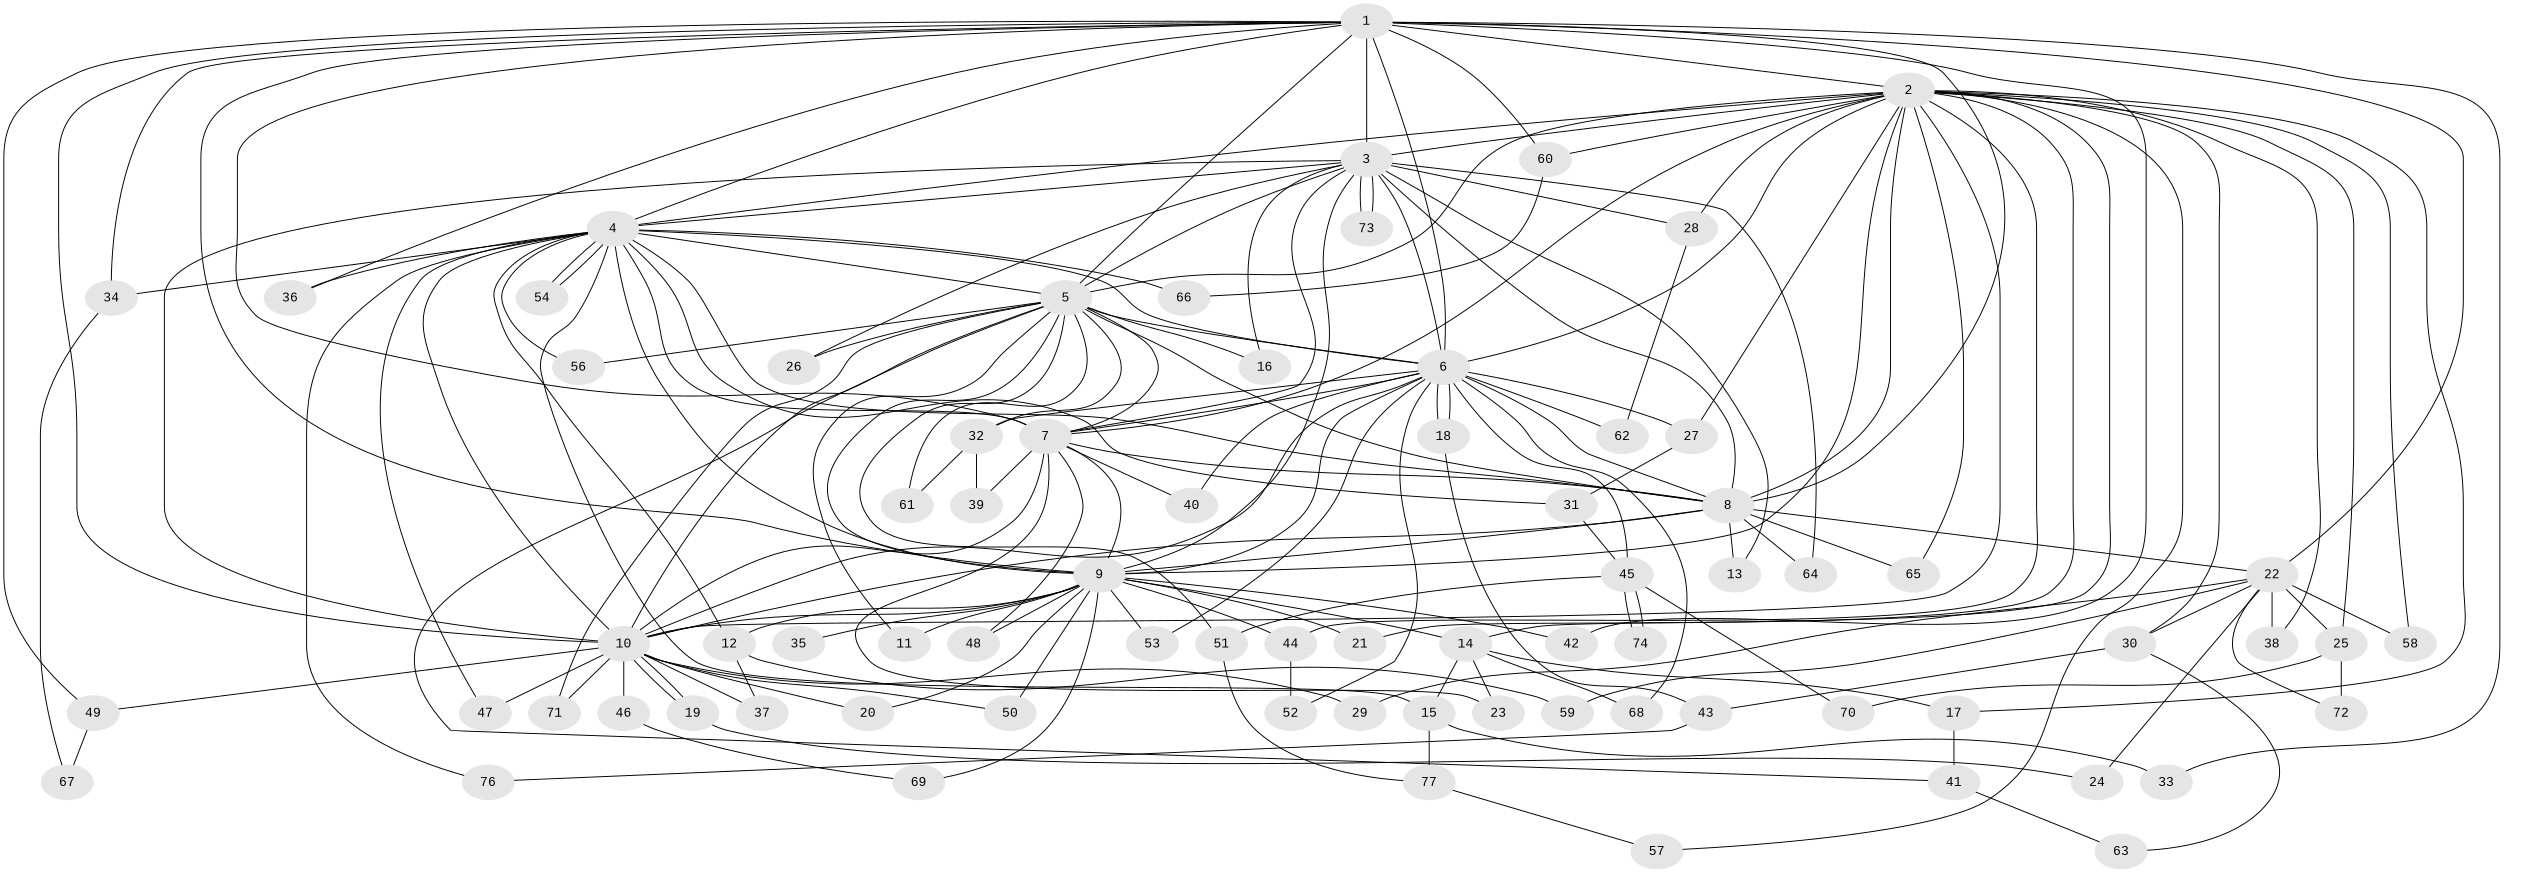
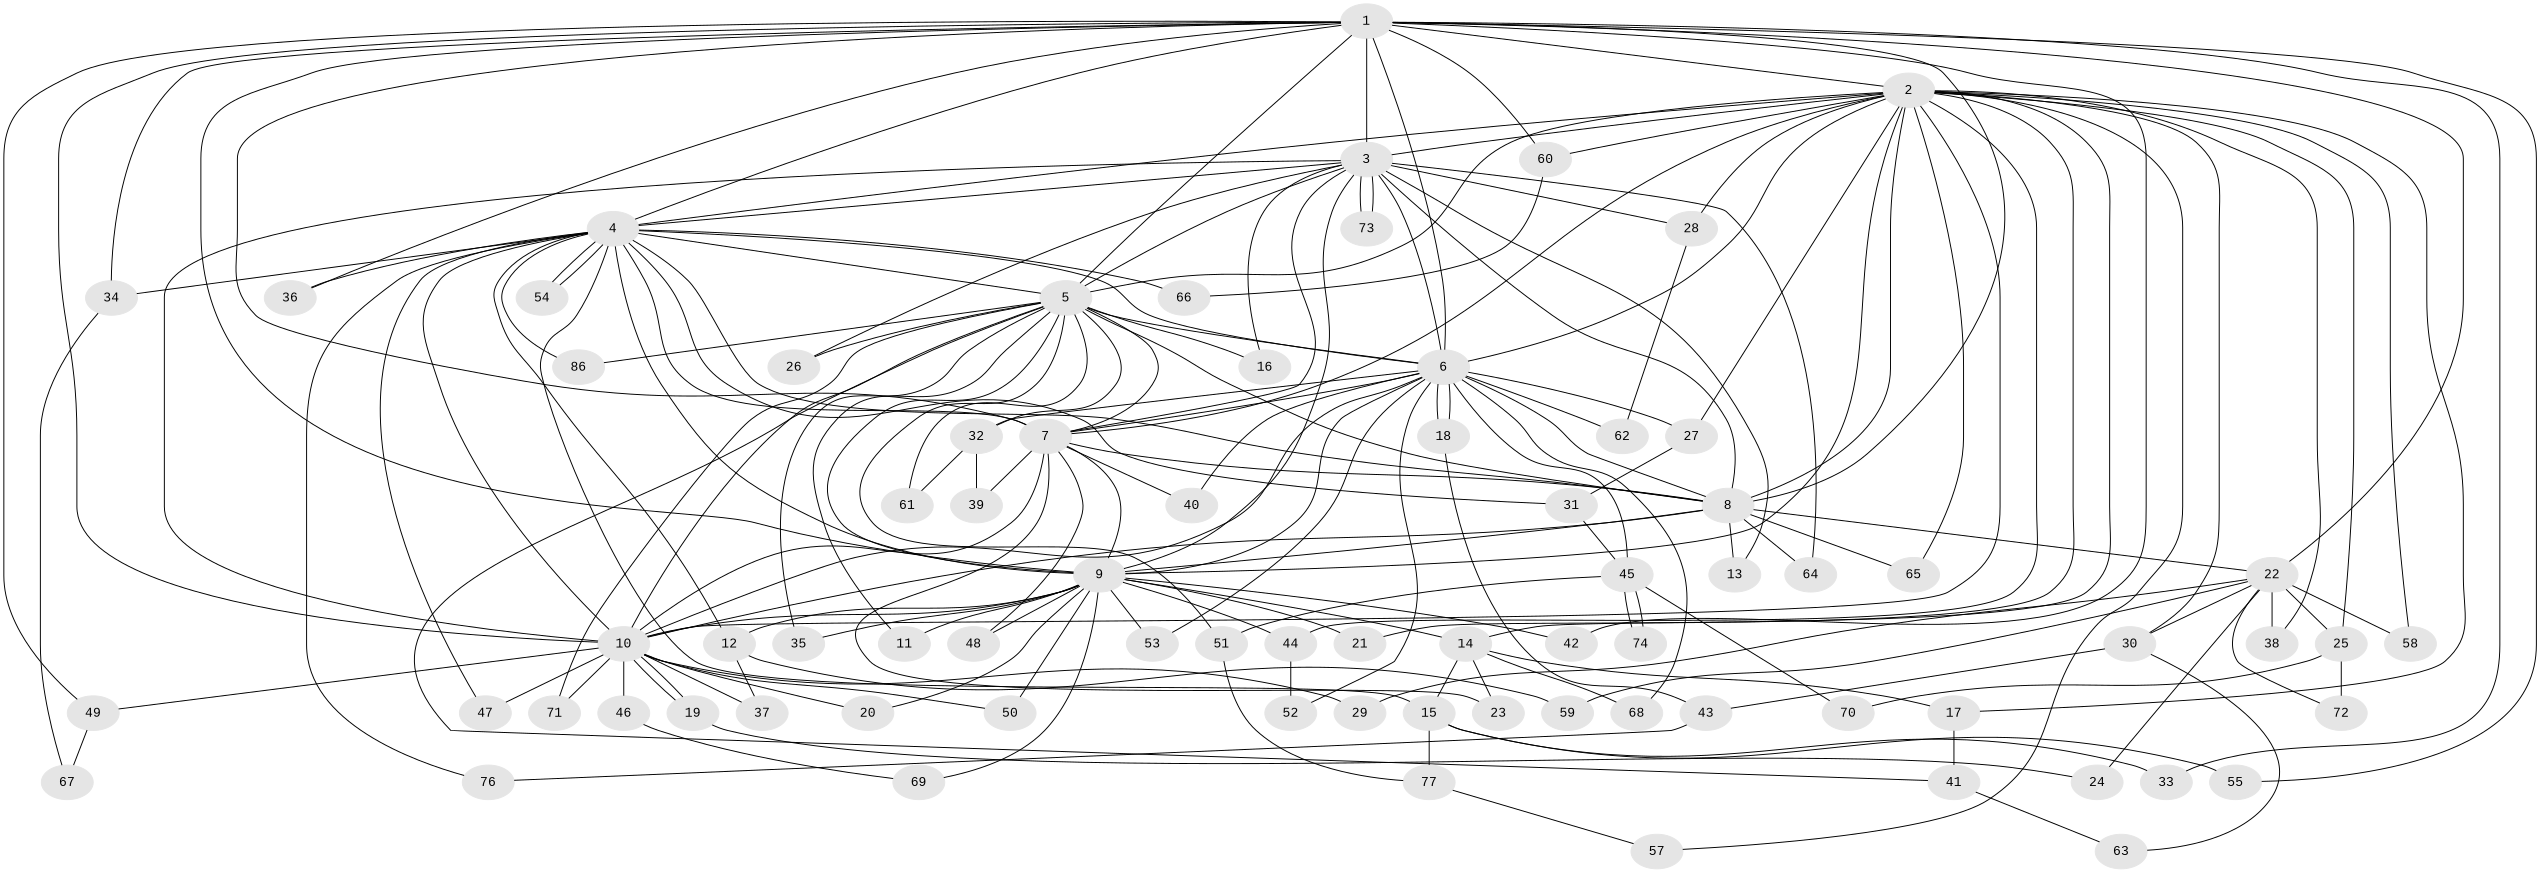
  graph {
    fontname="Liberation Mono"
    node [color=gray90 fontname="Liberation Mono" style=filled]
    edge [fontname="Liberation Mono"]
    1
    2
    3
    4
    5
    6
    7
    8
    9
    10
    22
    33
    34
    36
    42
    49
+   55
    60
    14
    17
    21
    25
    27
    28
    30
    38
    44
    57
    58
    65
    13
    16
    26
    64
    73
    12
    15
    31
    47
    54
-   56
+   56 [label=86]
    66
    76
    11
    32
    35
    41
    51
    61
    71
    18
    40
    45
    52
    53
    62
    68
    23
    39
    48
    20
    50
    69
    19
    29
    37
    46
    59
    24
    72
    67
    70
    43
    63
    77
    74
    1 -- 2
    1 -- 3
    1 -- 4
    1 -- 5
    1 -- 6
    1 -- 7
    1 -- 8
    1 -- 9
    1 -- 10
    1 -- 22
    1 -- 33
    1 -- 34
    1 -- 36
    1 -- 42
    1 -- 49
+   1 -- 55
    1 -- 60
    2 -- 3
    2 -- 4
    2 -- 5
    2 -- 6
    2 -- 7
    2 -- 8
    2 -- 9
    2 -- 10
    2 -- 60
    2 -- 14
    2 -- 17
    2 -- 21
    2 -- 25
    2 -- 27
    2 -- 28
    2 -- 30
    2 -- 38
    2 -- 44
    2 -- 57
    2 -- 58
    2 -- 65
    3 -- 4
    3 -- 5
    3 -- 6
    3 -- 7
    3 -- 8
    3 -- 9
    3 -- 10
    3 -- 28
    3 -- 13
    3 -- 16
    3 -- 26
    3 -- 64
    3 -- 73
    3 -- 73
    4 -- 5
    4 -- 6
    4 -- 7
    4 -- 8
    4 -- 9
    4 -- 10
    4 -- 34
    4 -- 36
    4 -- 12
    4 -- 15
    4 -- 31
    4 -- 47
    4 -- 54
    4 -- 54
    4 -- 56
    4 -- 66
    4 -- 76
    5 -- 6
    5 -- 7
    5 -- 8
    5 -- 9
    5 -- 10
    5 -- 16
    5 -- 26
    5 -- 56
    5 -- 11
    5 -- 32
+   5 -- 35
    5 -- 41
    5 -- 51
    5 -- 61
    5 -- 71
    6 -- 7
    6 -- 8
    6 -- 9
    6 -- 10
    6 -- 27
    6 -- 32
    6 -- 18
    6 -- 18
    6 -- 40
    6 -- 45
    6 -- 52
    6 -- 53
    6 -- 62
    6 -- 68
    7 -- 8
    7 -- 9
    7 -- 10
    7 -- 40
    7 -- 23
    7 -- 39
    7 -- 48
    8 -- 9
    8 -- 10
    8 -- 22
    8 -- 65
    8 -- 13
    8 -- 64
    9 -- 10
    9 -- 42
    9 -- 14
    9 -- 21
    9 -- 44
    9 -- 12
    9 -- 11
    9 -- 35
    9 -- 53
    9 -- 48
    9 -- 20
    9 -- 50
    9 -- 69
    10 -- 49
    10 -- 47
    10 -- 71
    10 -- 20
    10 -- 50
    10 -- 19
    10 -- 19
    10 -- 29
    10 -- 37
    10 -- 46
    22 -- 25
    22 -- 30
    22 -- 38
    22 -- 58
    22 -- 29
    22 -- 59
    22 -- 24
    22 -- 72
    34 -- 67
    49 -- 67
    60 -- 66
    14 -- 17
    14 -- 15
    14 -- 68
    14 -- 23
    17 -- 41
    25 -- 72
    25 -- 70
    27 -- 31
    28 -- 62
    30 -- 43
    30 -- 63
    44 -- 52
    12 -- 37
    12 -- 59
    15 -- 33
+   15 -- 55
    15 -- 77
    31 -- 45
    32 -- 61
    32 -- 39
    41 -- 63
    51 -- 77
    18 -- 43
    45 -- 51
    45 -- 70
    45 -- 74
    45 -- 74
    19 -- 24
    46 -- 69
    43 -- 76
    77 -- 57
  }
